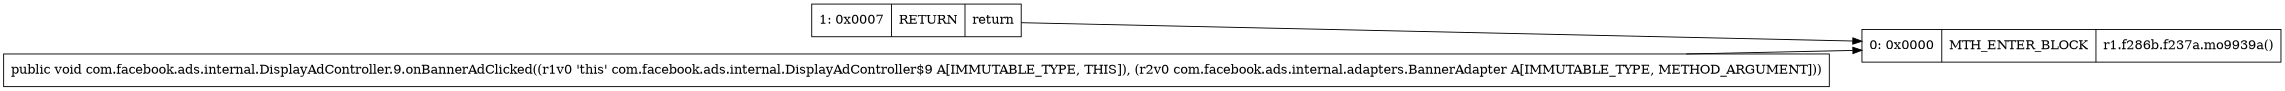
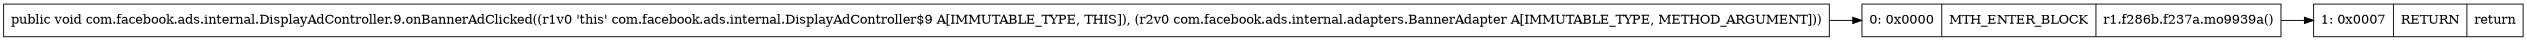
  digraph {
    rankdir=LR
    node [shape=record]
    n1 [label="{0\:\ 0x0000|MTH_ENTER_BLOCK\l|r1.f286b.f237a.mo9939a()\l}"]
    n2 [label="{1\:\ 0x0007|RETURN\l|return\l}"]
    n3 [label="{public void com.facebook.ads.internal.DisplayAdController.9.onBannerAdClicked((r1v0 'this' com.facebook.ads.internal.DisplayAdController$9 A[IMMUTABLE_TYPE, THIS]), (r2v0 com.facebook.ads.internal.adapters.BannerAdapter A[IMMUTABLE_TYPE, METHOD_ARGUMENT])) }"]
-   n2 -> n1
+   n1 -> n2
    n3 -> n1
  }
